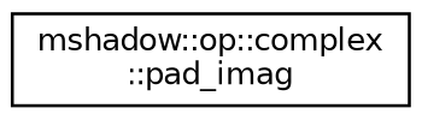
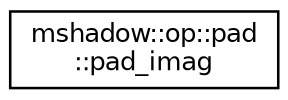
  digraph {
    rankdir=LR
-   n1 [color=black fillcolor=white fontname=Helvetica fontsize=10 height=0.2 label="mshadow::op::complex\l::pad_imag" shape=record style=filled width=0.4]
+   n1 [color=black fillcolor=white fontname=Helvetica fontsize=10 height=0.2 label="mshadow::op::pad\l::pad_imag" shape=record style=filled width=0.4]
  }
